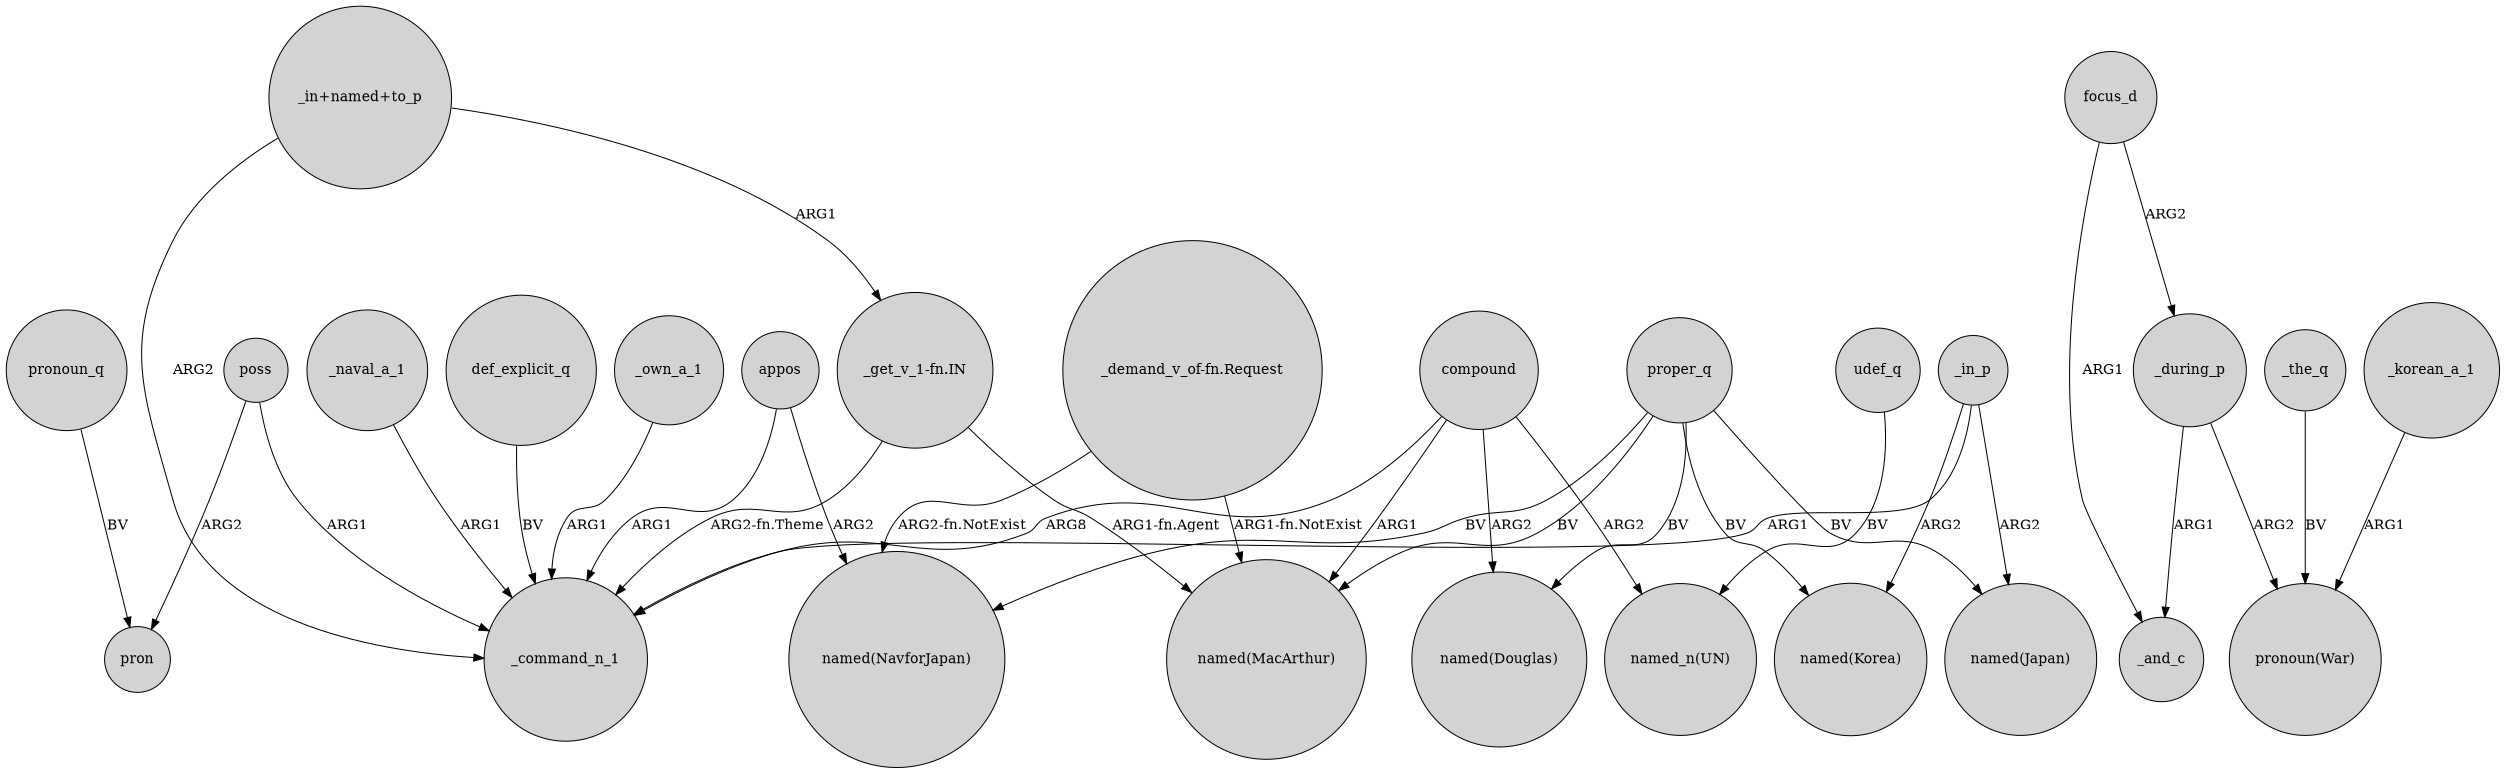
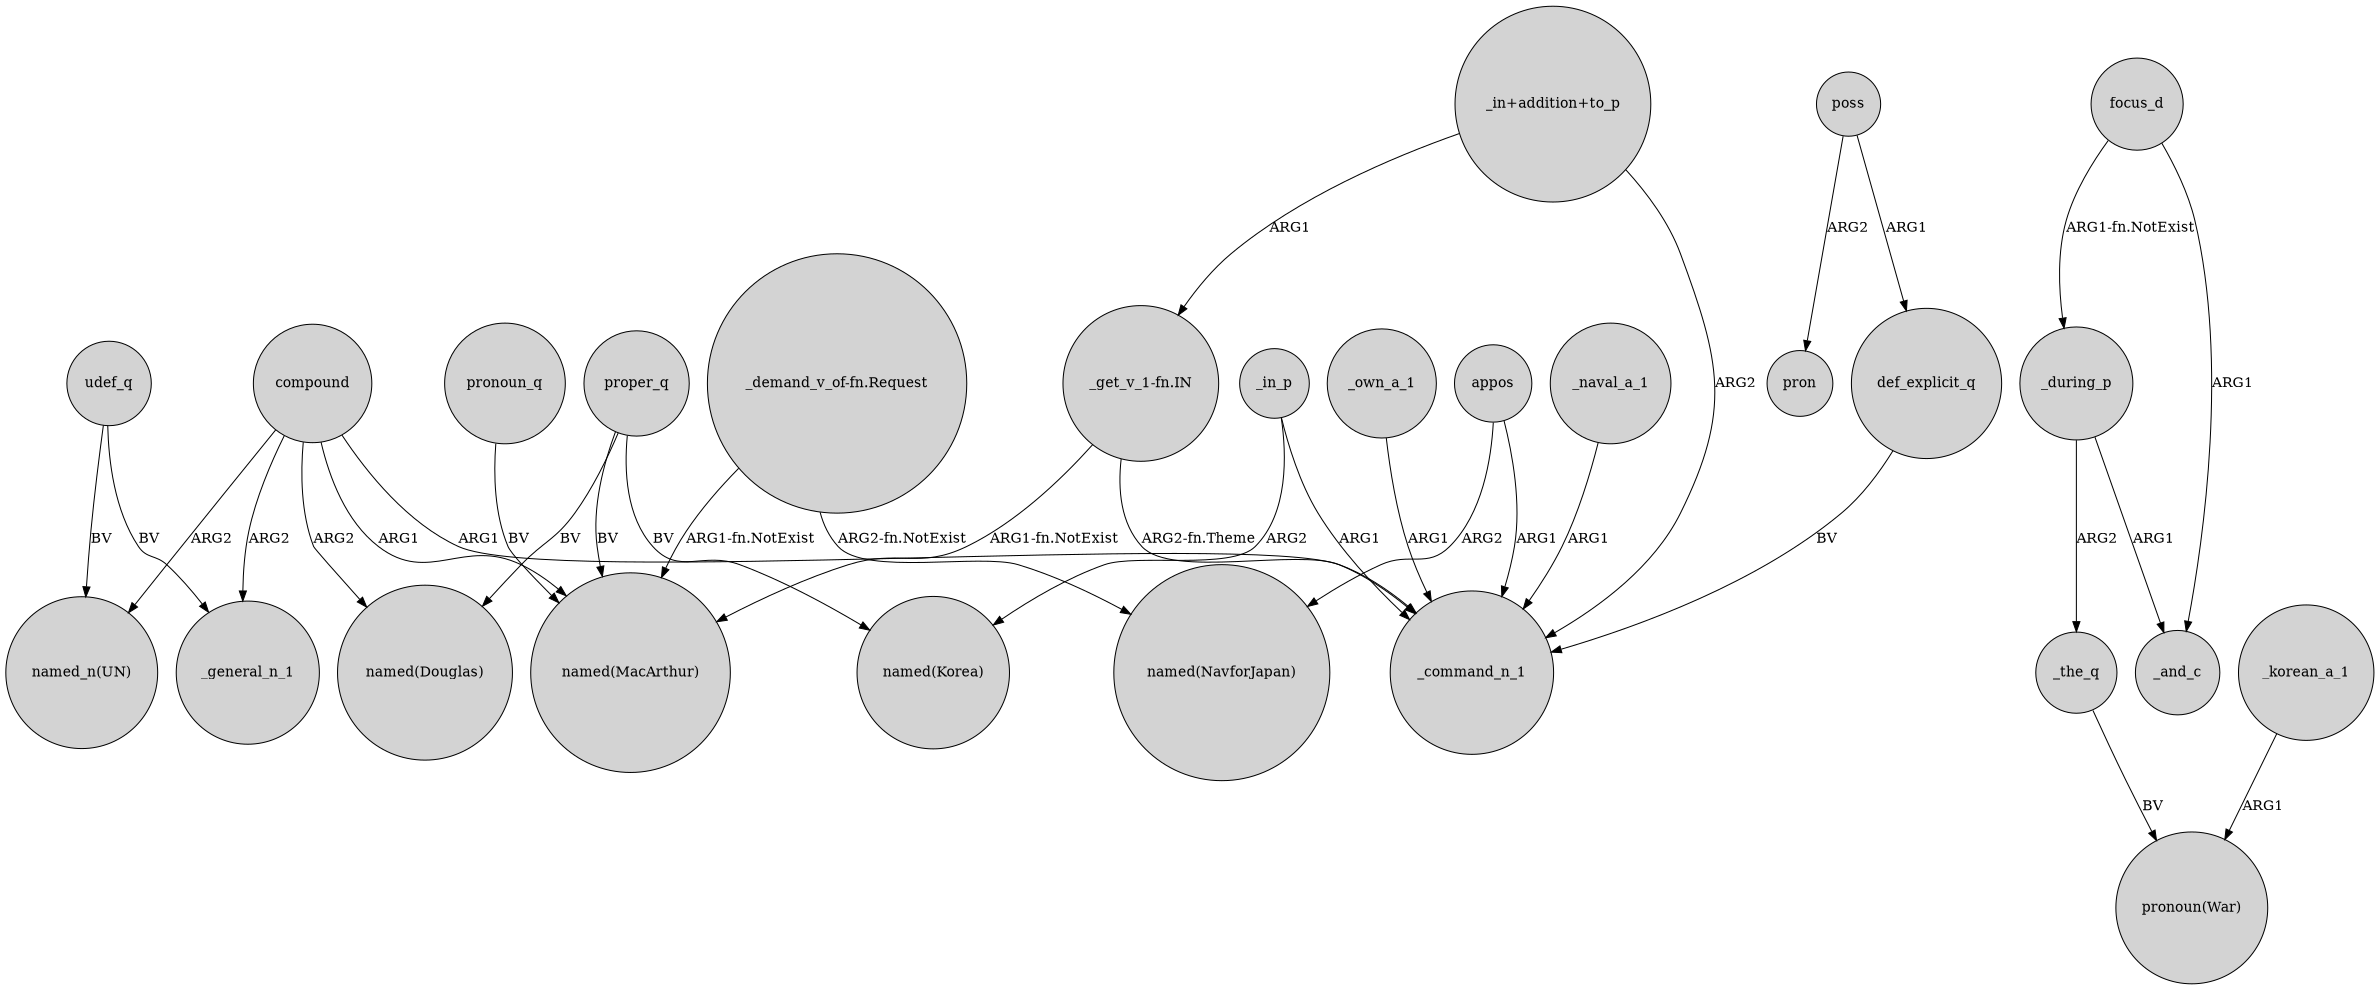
  digraph {
    node [shape=circle style=filled]
    compound
+   _general_n_1
    _command_n_1
    "named(MacArthur)"
    "named_n(UN)"
    "named(Douglas)"
    focus_d
    _during_p
    _and_c
    n10 [label="pronoun(War)"]
    def_explicit_q
    "_demand_v_of-fn.Request"
    "named(NavforJapan)"
    proper_q
    "named(Korea)"
-   "named(Japan)"
    _korean_a_1
    poss
    pron
    udef_q
    "_get_v_1-fn.IN"
    _in_p
    appos
    pronoun_q
    _own_a_1
    _the_q
-   "_in+addition+to_p" [label="_in+named+to_p"]
+   "_in+addition+to_p"
    _naval_a_1
-   compound -> _command_n_1 [label=ARG8]
+   compound -> _general_n_1 [label=ARG2]
+   compound -> _command_n_1 [label=ARG1]
    compound -> "named(MacArthur)" [label=ARG1]
    compound -> "named_n(UN)" [label=ARG2]
    compound -> "named(Douglas)" [label=ARG2]
-   focus_d -> _during_p [label=ARG2]
+   focus_d -> _during_p [label="ARG1-fn.NotExist"]
    focus_d -> _and_c [label=ARG1]
    _during_p -> _and_c [label=ARG1]
-   _during_p -> n10 [label=ARG2]
+   _during_p -> _the_q [label=ARG2]
    def_explicit_q -> _command_n_1 [label=BV]
    "_demand_v_of-fn.Request" -> "named(MacArthur)" [label="ARG1-fn.NotExist"]
    "_demand_v_of-fn.Request" -> "named(NavforJapan)" [label="ARG2-fn.NotExist"]
    proper_q -> "named(MacArthur)" [label=BV]
    proper_q -> "named(Douglas)" [label=BV]
-   proper_q -> "named(NavforJapan)" [label=BV]
    proper_q -> "named(Korea)" [label=BV]
-   proper_q -> "named(Japan)" [label=BV]
    _korean_a_1 -> n10 [label=ARG1]
-   poss -> _command_n_1 [label=ARG1]
+   poss -> def_explicit_q [label=ARG1]
    poss -> pron [label=ARG2]
+   udef_q -> _general_n_1 [label=BV]
    udef_q -> "named_n(UN)" [label=BV]
    "_get_v_1-fn.IN" -> _command_n_1 [label="ARG2-fn.Theme"]
-   "_get_v_1-fn.IN" -> "named(MacArthur)" [label="ARG1-fn.Agent"]
+   "_get_v_1-fn.IN" -> "named(MacArthur)" [label="ARG1-fn.NotExist"]
    _in_p -> _command_n_1 [label=ARG1]
    _in_p -> "named(Korea)" [label=ARG2]
-   _in_p -> "named(Japan)" [label=ARG2]
    appos -> _command_n_1 [label=ARG1]
    appos -> "named(NavforJapan)" [label=ARG2]
-   pronoun_q -> pron [label=BV]
+   pronoun_q -> "named(MacArthur)" [label=BV]
    _own_a_1 -> _command_n_1 [label=ARG1]
    _the_q -> n10 [label=BV]
    "_in+addition+to_p" -> _command_n_1 [label=ARG2]
    "_in+addition+to_p" -> "_get_v_1-fn.IN" [label=ARG1]
    _naval_a_1 -> _command_n_1 [label=ARG1]
  }
